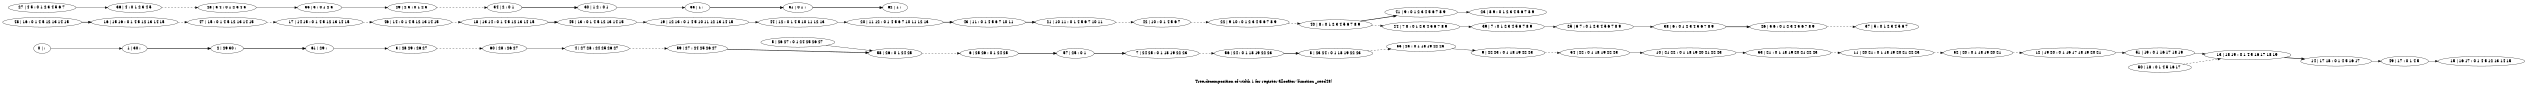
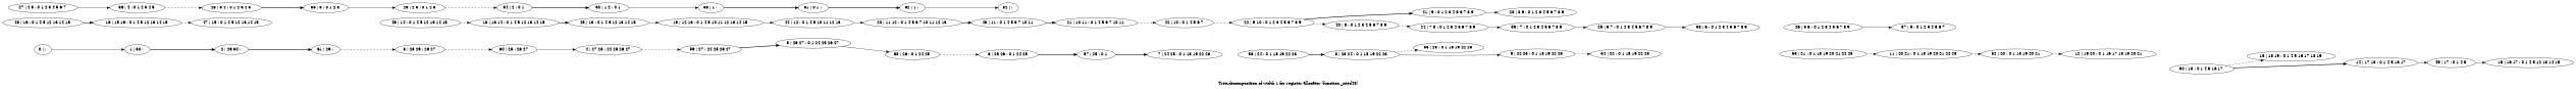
  digraph {
    label="Tree-decomposition of width 1 for register allocator (function _seed48)"
    rankdir=LR
    edge [style=solid]
    n1 [label="0 | : "]
    n2 [label="1 | 30 : "]
    n3 [label="2 | 29 30 : "]
    n4 [label="61 | 29 : "]
    n5 [label="3 | 28 29 : 26 27 "]
    n6 [label="60 | 28 : 26 27 "]
    n7 [label="4 | 27 28 : 24 25 26 27 "]
    n8 [label="59 | 27 : 24 25 26 27 "]
    n9 [label="5 | 26 27 : 0 1 24 25 26 27 "]
    n10 [label="58 | 26 : 0 1 24 25 "]
    n11 [label="6 | 25 26 : 0 1 24 25 "]
    n12 [label="57 | 25 : 0 1 "]
    n13 [label="7 | 24 25 : 0 1 18 19 22 23 "]
    n14 [label="56 | 24 : 0 1 18 19 22 23 "]
    n15 [label="8 | 23 24 : 0 1 18 19 22 23 "]
    n16 [label="55 | 23 : 0 1 18 19 22 23 "]
    n17 [label="9 | 22 23 : 0 1 18 19 22 23 "]
    n18 [label="54 | 22 : 0 1 18 19 22 23 "]
-   n19 [label="10 | 21 22 : 0 1 18 19 20 21 22 23 "]
    n20 [label="53 | 21 : 0 1 18 19 20 21 22 23 "]
    n21 [label="11 | 20 21 : 0 1 18 19 20 21 22 23 "]
    n22 [label="52 | 20 : 0 1 18 19 20 21 "]
    n23 [label="12 | 19 20 : 0 1 16 17 18 19 20 21 "]
-   n24 [label="51 | 19 : 0 1 16 17 18 19 "]
    n25 [label="13 | 18 19 : 0 1 4 5 16 17 18 19 "]
    n26 [label="50 | 18 : 0 1 4 5 16 17 "]
    n27 [label="14 | 17 18 : 0 1 4 5 16 17 "]
    n28 [label="49 | 17 : 0 1 4 5 "]
    n29 [label="15 | 16 17 : 0 1 4 5 12 13 14 15 "]
    n30 [label="48 | 16 : 0 1 4 5 12 13 14 15 "]
    n31 [label="16 | 15 16 : 0 1 4 5 12 13 14 15 "]
    n32 [label="47 | 15 : 0 1 4 5 12 13 14 15 "]
-   n33 [label="17 | 14 15 : 0 1 4 5 12 13 14 15 "]
    n34 [label="46 | 14 : 0 1 4 5 12 13 14 15 "]
    n35 [label="18 | 13 14 : 0 1 4 5 12 13 14 15 "]
    n36 [label="45 | 13 : 0 1 4 5 12 13 14 15 "]
    n37 [label="19 | 12 13 : 0 1 4 5 10 11 12 13 14 15 "]
    n38 [label="44 | 12 : 0 1 4 5 10 11 12 13 "]
    n39 [label="20 | 11 12 : 0 1 4 5 6 7 10 11 12 13 "]
    n40 [label="43 | 11 : 0 1 4 5 6 7 10 11 "]
    n41 [label="21 | 10 11 : 0 1 4 5 6 7 10 11 "]
    n42 [label="42 | 10 : 0 1 4 5 6 7 "]
    n43 [label="22 | 9 10 : 0 1 2 3 4 5 6 7 8 9 "]
    n44 [label="41 | 9 : 0 1 2 3 4 5 6 7 8 9 "]
    n45 [label="40 | 8 : 0 1 2 3 4 5 6 7 8 9 "]
    n46 [label="23 | 8 9 : 0 1 2 3 4 5 6 7 8 9 "]
    n47 [label="24 | 7 8 : 0 1 2 3 4 5 6 7 8 9 "]
    n48 [label="39 | 7 : 0 1 2 3 4 5 6 7 8 9 "]
    n49 [label="25 | 6 7 : 0 1 2 3 4 5 6 7 8 9 "]
    n50 [label="38 | 6 : 0 1 2 3 4 5 6 7 8 9 "]
    n51 [label="26 | 5 6 : 0 1 2 3 4 5 6 7 8 9 "]
    n52 [label="37 | 5 : 0 1 2 3 4 5 6 7 "]
    n53 [label="27 | 4 5 : 0 1 2 3 4 5 6 7 "]
    n54 [label="36 | 4 : 0 1 2 3 4 5 "]
    n55 [label="28 | 3 4 : 0 1 2 3 4 5 "]
    n56 [label="35 | 3 : 0 1 2 3 "]
    n57 [label="29 | 2 3 : 0 1 2 3 "]
    n58 [label="34 | 2 : 0 1 "]
    n59 [label="30 | 1 2 : 0 1 "]
    n60 [label="33 | 1 : "]
    n61 [label="31 | 0 1 : "]
    n62 [label="62 | 1 : "]
+   n63 [label="32 | : "]
    n1 -> n2
    n2 -> n3 [style=bold]
    n3 -> n4 [style=bold]
-   n4 -> n5
+   n4 -> n5 [style=dashed]
    n5 -> n6 [style=dashed]
    n6 -> n7
    n7 -> n8 [style=dashed]
-   n8 -> n10 [style=bold]
+   n8 -> n9 [style=bold]
    n9 -> n10
    n10 -> n11 [style=dashed]
    n11 -> n12 [style=bold]
    n12 -> n13 [style=bold]
-   n13 -> n14 [style=dashed]
    n14 -> n15 [style=bold]
    n15 -> n16 [style=dashed]
-   n16 -> n17
+   n15 -> n17
    n17 -> n18 [style=dashed]
-   n18 -> n19
-   n19 -> n20
    n20 -> n21 [style=dashed]
    n21 -> n22 [style=dashed]
    n22 -> n23 [style=dashed]
-   n23 -> n24
-   n24 -> n25
    n26 -> n25 [style=dashed]
-   n25 -> n27 [style=bold]
+   n26 -> n27 [style=bold]
    n27 -> n28
    n28 -> n29
    n30 -> n31 [style=bold]
    n31 -> n32 [style=dashed]
-   n32 -> n33 [style=dashed]
-   n33 -> n34 [style=dashed]
    n34 -> n35 [style=dashed]
    n35 -> n36 [style=bold]
    n36 -> n37
    n37 -> n38
    n38 -> n39
    n39 -> n40 [style=bold]
    n40 -> n41 [style=bold]
    n41 -> n42 [style=dashed]
    n42 -> n43 [style=dashed]
-   n45 -> n44 [style=bold]
+   n43 -> n44 [style=bold]
    n43 -> n45 [style=dashed]
    n44 -> n46
    n45 -> n47 [style=dashed]
    n47 -> n48
    n48 -> n49
    n49 -> n50
-   n50 -> n51 [style=bold]
-   n51 -> n52 [style=dashed]
+   n51 -> n52
    n53 -> n54
    n54 -> n55 [style=dashed]
-   n55 -> n56
+   n55 -> n56 [style=bold]
    n56 -> n57
    n57 -> n58 [style=dashed]
    n58 -> n59 [style=bold]
    n59 -> n60
    n60 -> n61 [style=bold]
    n61 -> n62 [style=bold]
+   n62 -> n63
  }
